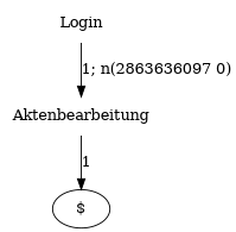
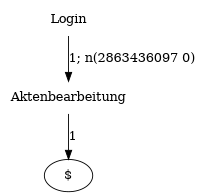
  digraph {
    node [shape=none]
    edge [style=solid]
    n1 [label=Login]
    n2 [label=Aktenbearbeitung]
    "$" [shape=""]
-   n1 -> n2 [label="1; n(2863636097 0)"]
+   n1 -> n2 [label="1; n(2863436097 0)"]
    n2 -> "$" [label=1]
  }
